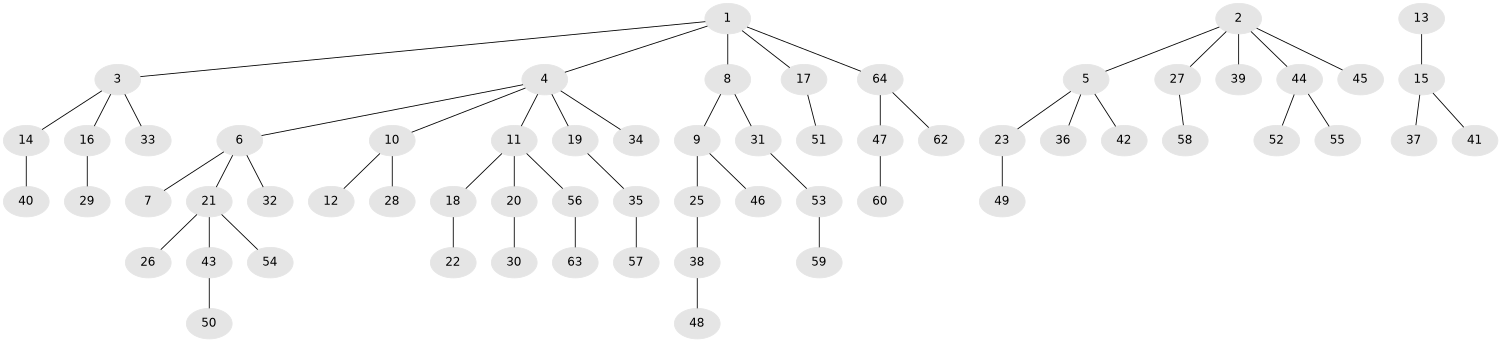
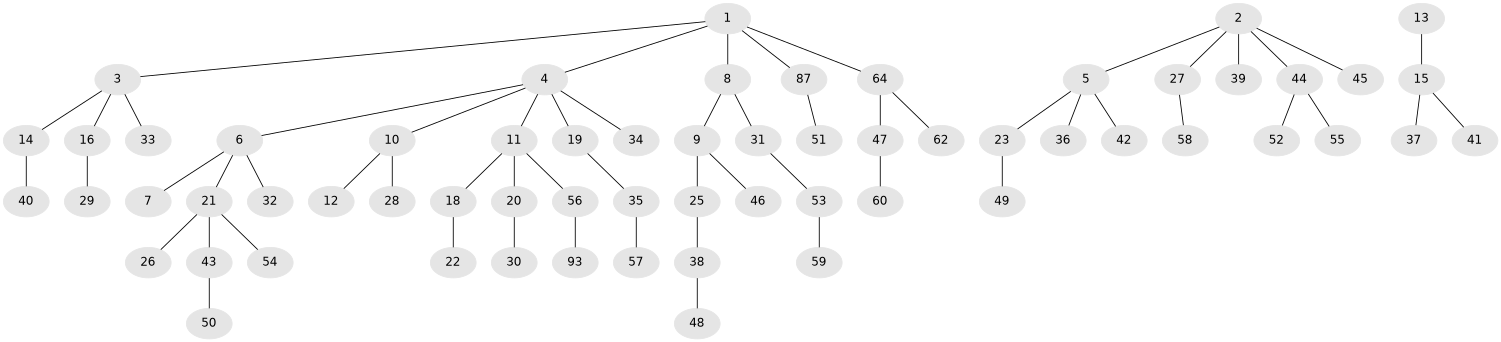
  graph {
    fontname="DejaVu Sans"
    node [color=gray90 fontname="DejaVu Sans" style=filled]
    edge [fontname="DejaVu Sans"]
    1
    3
    4
    8
-   17
+   17 [label=87]
    n6 [label=64]
    2
    5
    27
    39
    44
    45
    14
    16
    33
    6
    10
    11
    19
    34
    9
    31
    51
    47
    62
    23
    36
    42
    58
    52
    55
    40
    29
    7
    21
    32
    12
    28
    18
    20
    56
    13
    15
    35
    49
    26
    43
    54
    25
    46
    53
    38
    22
    30
-   63
+   63 [label=93]
    37
    41
    57
    50
    60
    48
    59
    1 -- 3
    1 -- 4
    1 -- 8
    1 -- 17
    1 -- n6
    3 -- 14
    3 -- 16
    3 -- 33
    4 -- 6
    4 -- 10
    4 -- 11
    4 -- 19
    4 -- 34
    8 -- 9
    8 -- 31
    17 -- 51
    n6 -- 47
    n6 -- 62
    2 -- 5
    2 -- 27
    2 -- 39
    2 -- 44
    2 -- 45
    5 -- 23
    5 -- 36
    5 -- 42
    27 -- 58
    44 -- 52
    44 -- 55
    14 -- 40
    16 -- 29
    6 -- 7
    6 -- 21
    6 -- 32
    10 -- 12
    10 -- 28
    11 -- 18
    11 -- 20
    11 -- 56
    19 -- 35
    9 -- 25
    9 -- 46
    31 -- 53
    47 -- 60
    23 -- 49
    21 -- 26
    21 -- 43
    21 -- 54
    18 -- 22
    20 -- 30
    56 -- 63
    13 -- 15
    15 -- 37
    15 -- 41
    35 -- 57
    43 -- 50
    25 -- 38
    53 -- 59
    38 -- 48
  }
